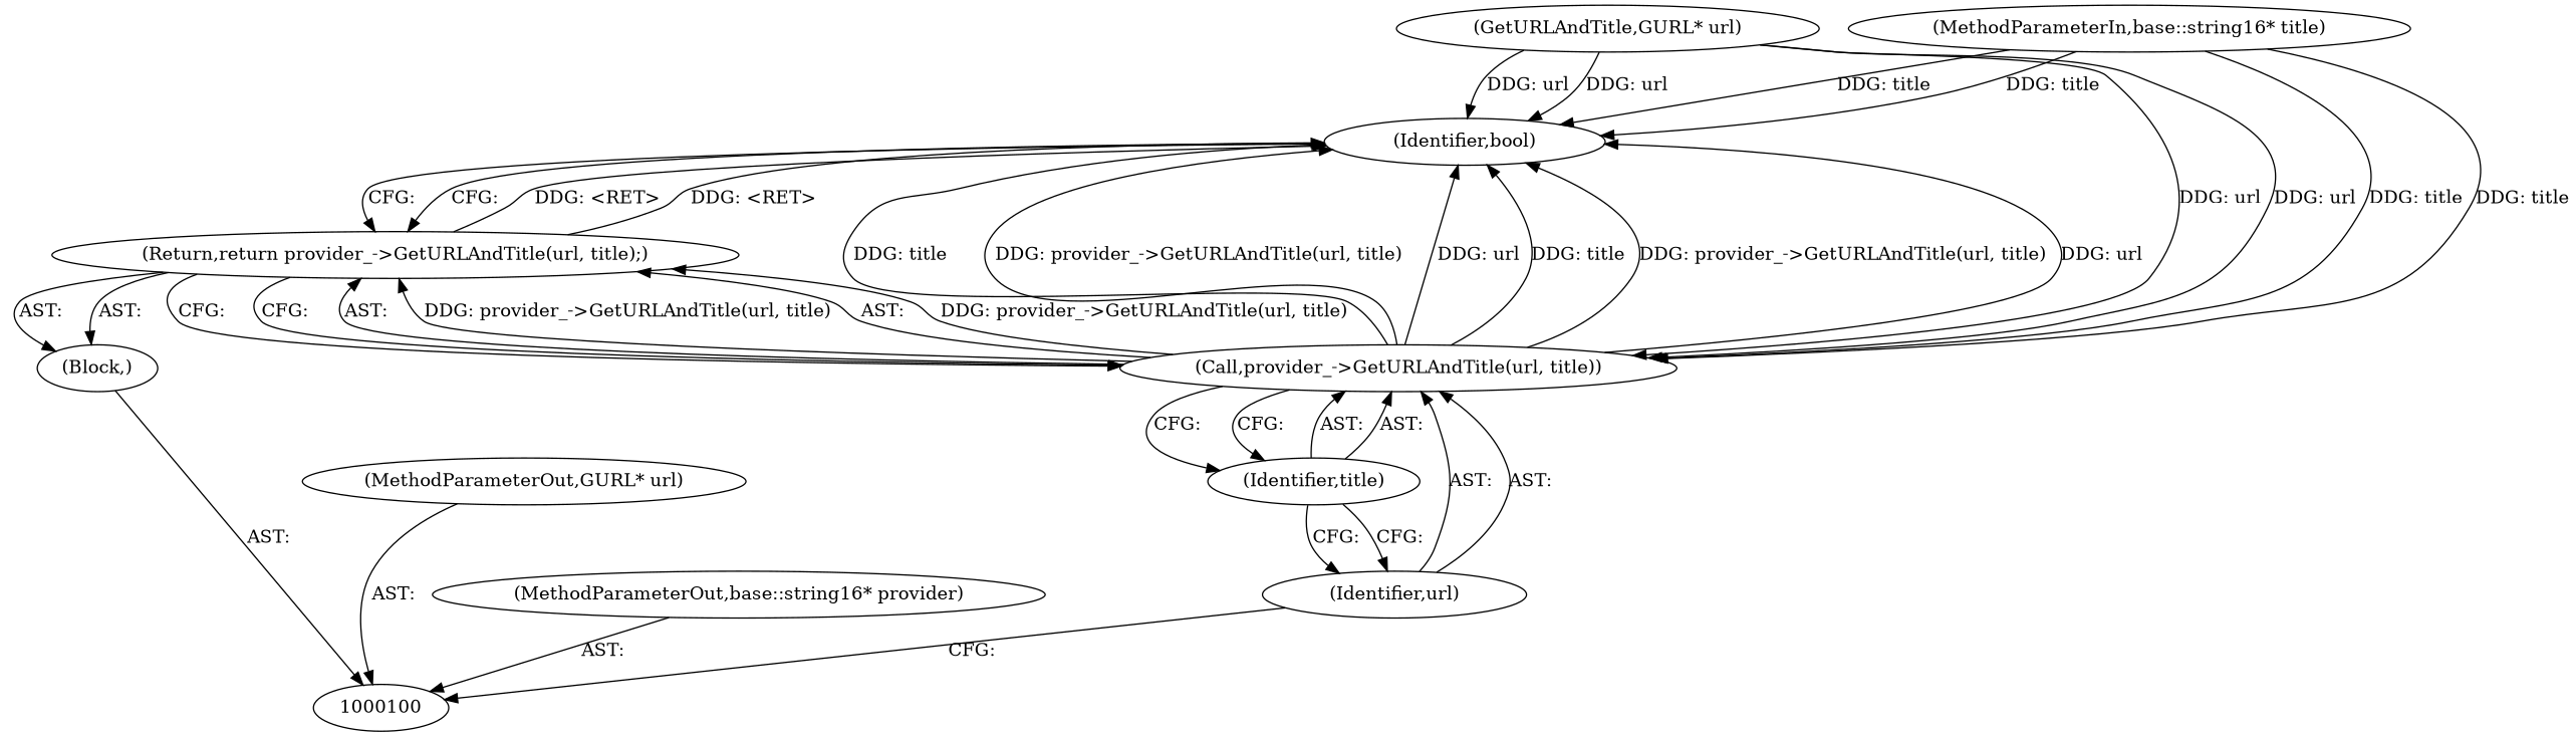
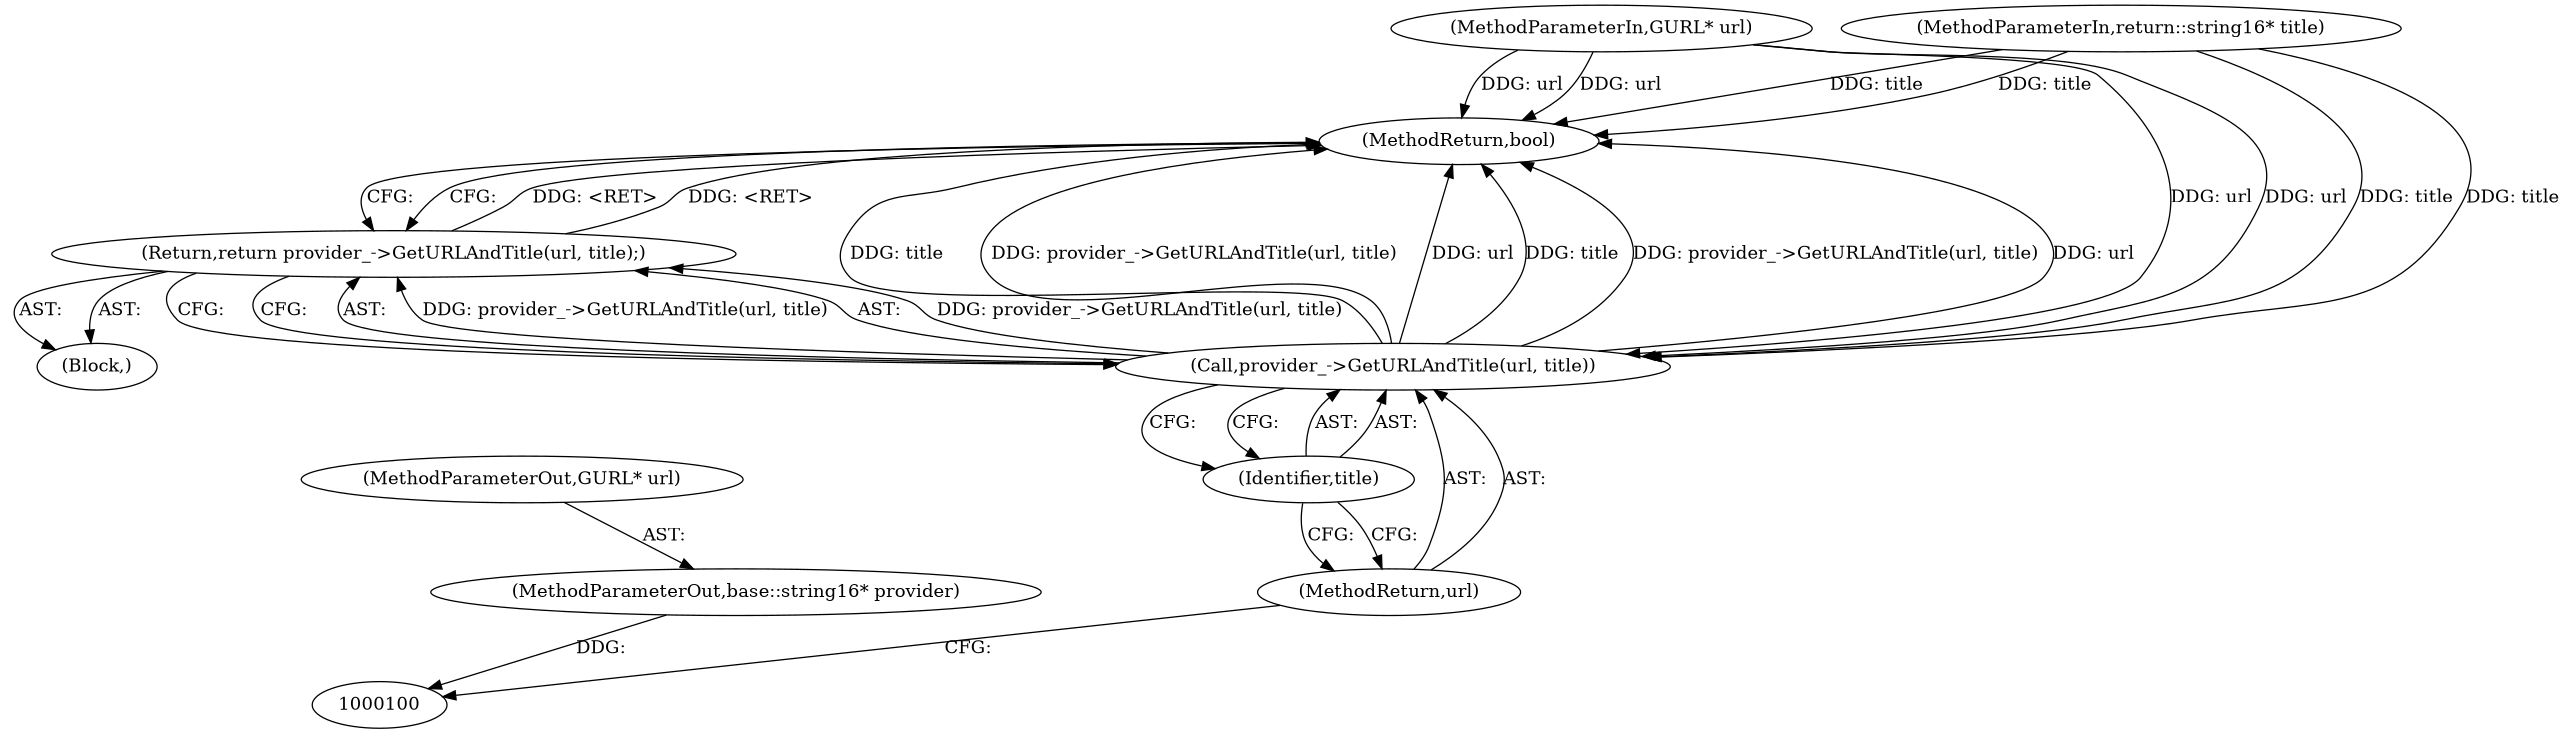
  digraph {
-   n1 [label="(Identifier,bool)"]
+   n1 [label="(MethodReturn,bool)"]
    n2 [label="(Return,return provider_->GetURLAndTitle(url, title);)"]
    n3 [label="(Call,provider_->GetURLAndTitle(url, title))"]
    n4 [label="(Block,)"]
-   n5 [label="(GetURLAndTitle,GURL* url)"]
+   n5 [label="(MethodParameterIn,GURL* url)"]
    n6 [label="(Identifier,title)"]
    n7 [label="(MethodParameterOut,GURL* url)"]
    1000100
-   n9 [label="(MethodParameterIn,base::string16* title)"]
+   n9 [label="(MethodParameterIn,return::string16* title)"]
    n10 [label="(MethodParameterOut,base::string16* provider)"]
-   n11 [label="(Identifier,url)"]
+   n11 [label="(MethodReturn,url)"]
    n1 -> n2 [label="CFG: "]
    n1 -> n2 [label="CFG: "]
    n2 -> n1 [label="DDG: <RET>"]
    n2 -> n1 [label="DDG: <RET>"]
    n2 -> n3 [label="CFG: "]
    n2 -> n3 [label="CFG: "]
    n2 -> n4 [label="AST: "]
    n2 -> n4 [label="AST: "]
    n3 -> n1 [label="DDG: title"]
    n3 -> n1 [label="DDG: provider_->GetURLAndTitle(url, title)"]
    n3 -> n1 [label="DDG: url"]
    n3 -> n1 [label="DDG: title"]
    n3 -> n1 [label="DDG: provider_->GetURLAndTitle(url, title)"]
    n3 -> n1 [label="DDG: url"]
    n3 -> n2 [label="AST: "]
    n3 -> n2 [label="DDG: provider_->GetURLAndTitle(url, title)"]
    n3 -> n2 [label="AST: "]
    n3 -> n2 [label="DDG: provider_->GetURLAndTitle(url, title)"]
    n3 -> n6 [label="CFG: "]
    n3 -> n6 [label="CFG: "]
-   n4 -> 1000100 [label="AST: "]
    n5 -> n1 [label="DDG: url"]
    n5 -> n1 [label="DDG: url"]
    n5 -> n3 [label="DDG: url"]
    n5 -> n3 [label="DDG: url"]
    n6 -> n3 [label="AST: "]
    n6 -> n3 [label="AST: "]
    n6 -> n11 [label="CFG: "]
    n6 -> n11 [label="CFG: "]
-   n7 -> 1000100 [label="AST: "]
+   n7 -> n10 [label="AST: "]
    n9 -> n1 [label="DDG: title"]
    n9 -> n1 [label="DDG: title"]
    n9 -> n3 [label="DDG: title"]
    n9 -> n3 [label="DDG: title"]
-   n10 -> 1000100 [label="AST: "]
+   n10 -> 1000100 [label="DDG: "]
    n11 -> n3 [label="AST: "]
    n11 -> n3 [label="AST: "]
    n11 -> 1000100 [label="CFG: "]
  }
